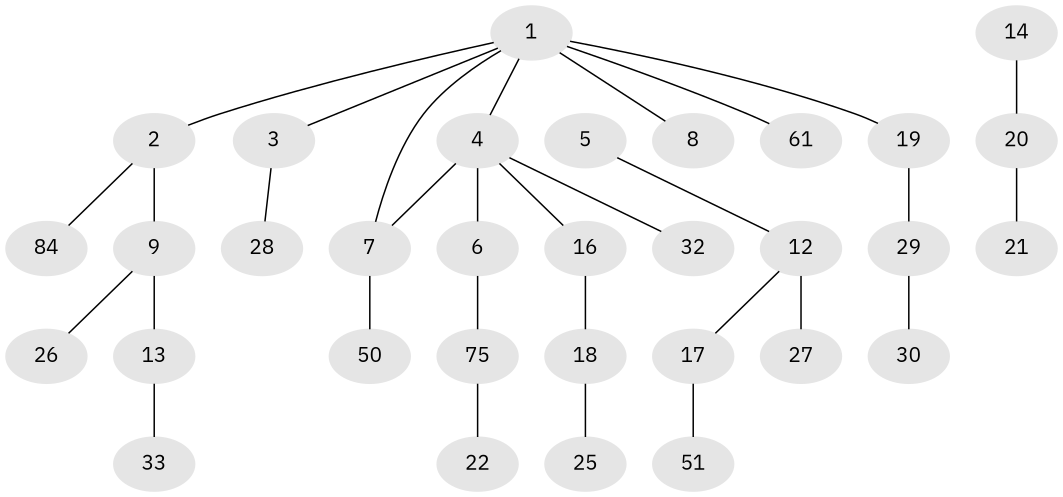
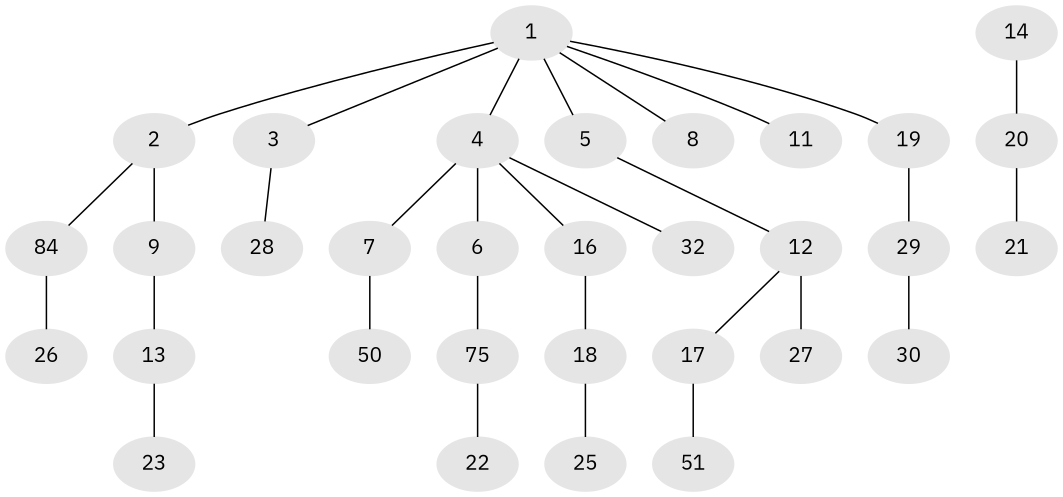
  graph {
    fontname="IBM Plex Sans"
    node [color=gray90 fontname="IBM Plex Sans" style=filled]
    edge [fontname="IBM Plex Sans" weight=1.0]
    1
    2
    3
    4
    5
    8
-   11 [label=61]
+   11
    19
    9
    n10 [label=84]
    28
    6
    7
    16
    32
    12
    29
    13
    26
    n20 [label=75]
    n21 [label=50]
    18
    17
    27
    22
    14
    20
-   23 [label=33]
+   23
    n29 [label=51]
    21
    25
    30
    1 -- 2
    1 -- 3
    1 -- 4
-   1 -- 7
+   1 -- 5
    1 -- 8
    1 -- 11
    1 -- 19
    2 -- 9
    2 -- n10
    3 -- 28
    4 -- 6
    4 -- 7
    4 -- 16
    4 -- 32
    5 -- 12
    19 -- 29
    9 -- 13
-   9 -- 26
+   n10 -- 26
    6 -- n20
    7 -- n21
    16 -- 18
    12 -- 17
    12 -- 27
    29 -- 30
    13 -- 23
    n20 -- 22 [weight=2.0]
    18 -- 25
    17 -- n29 [weight=2.0]
    14 -- 20
    20 -- 21
  }
